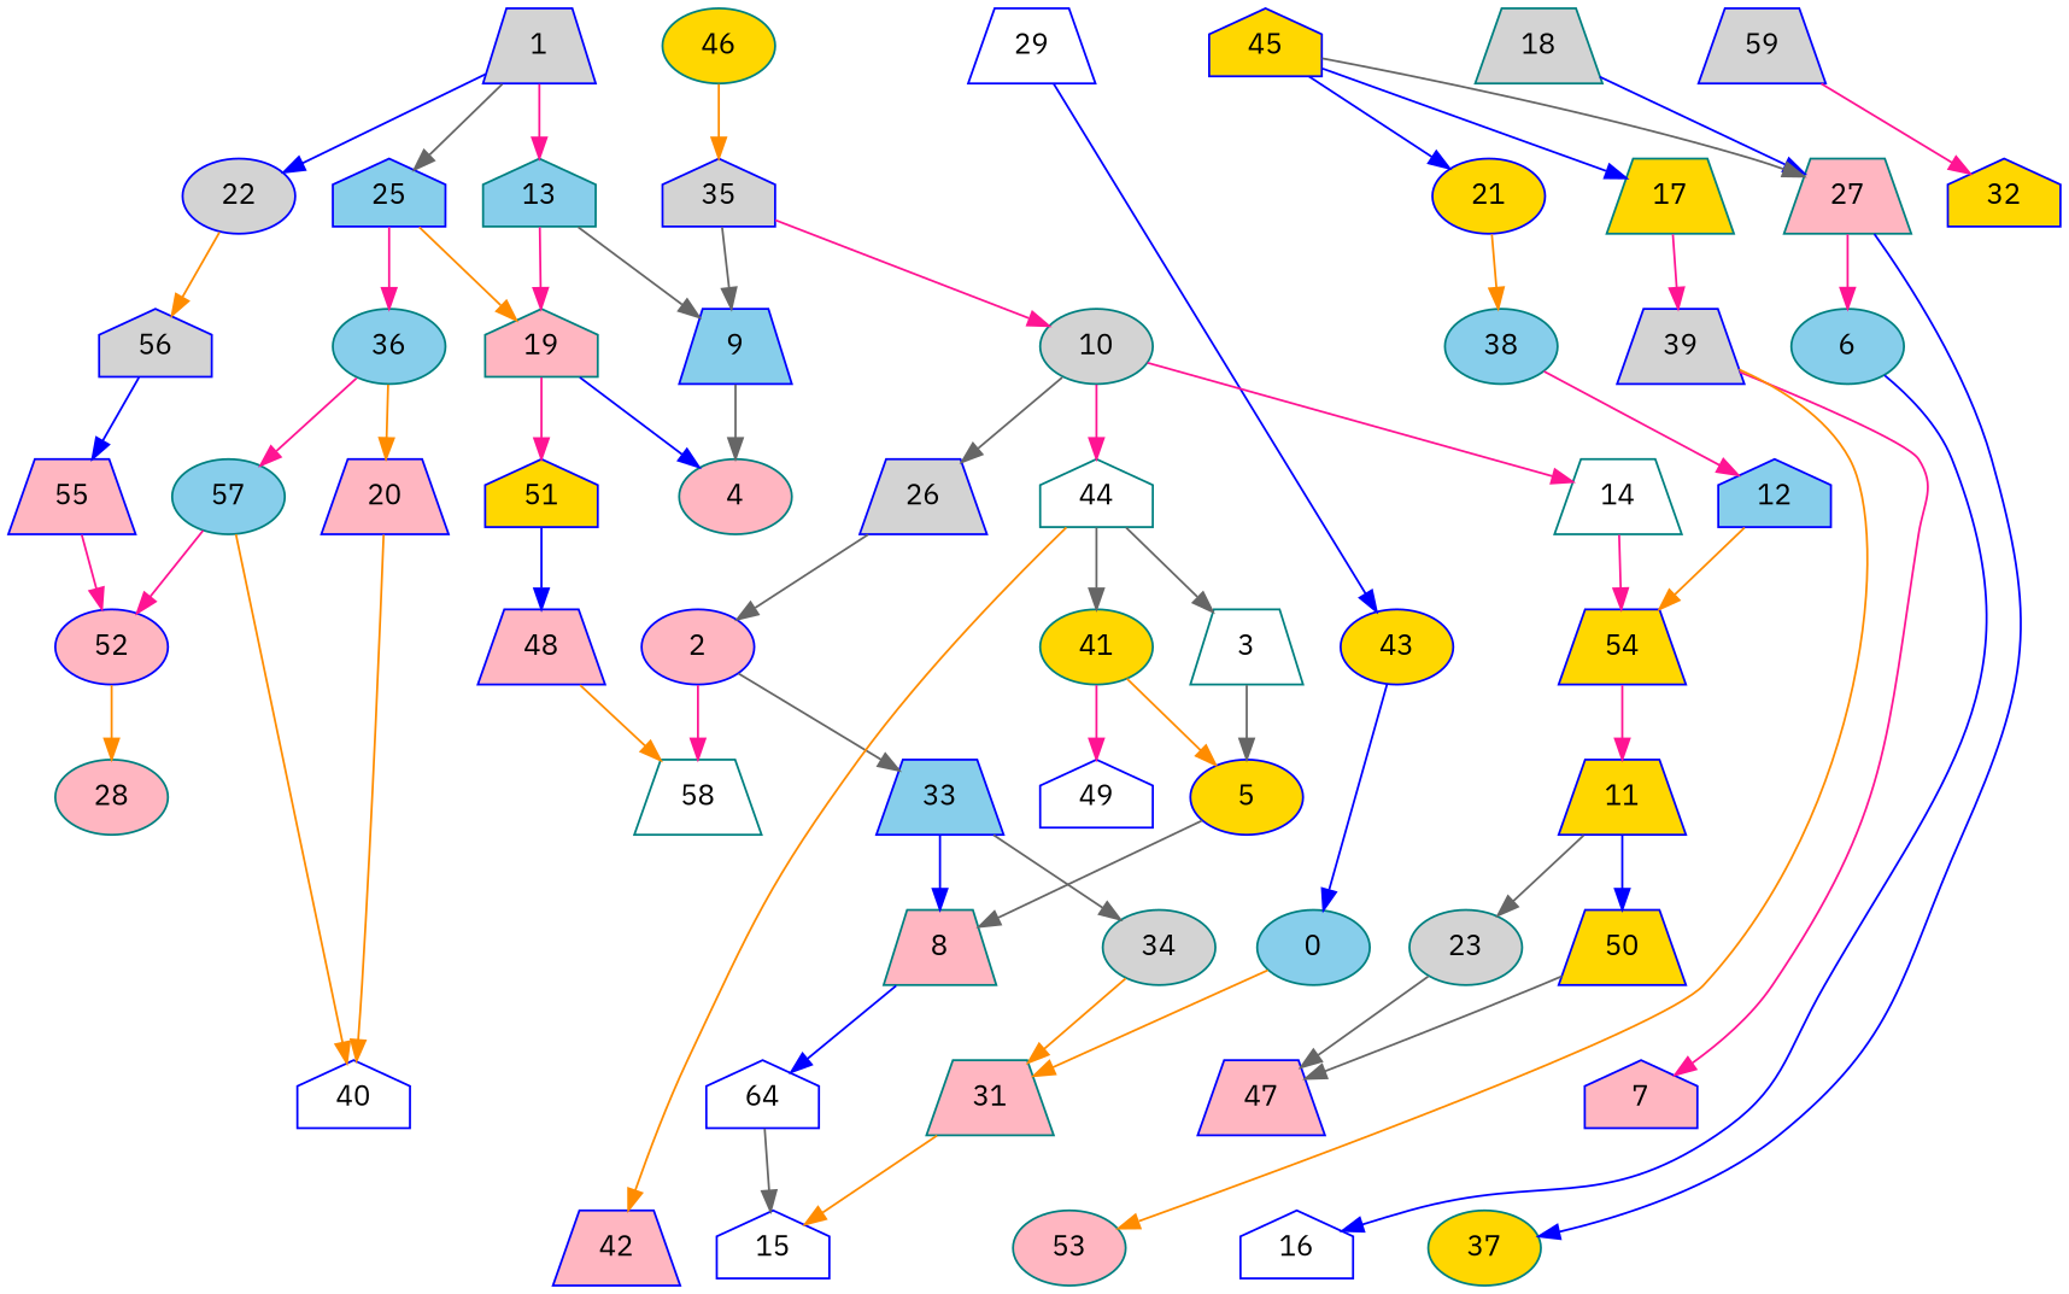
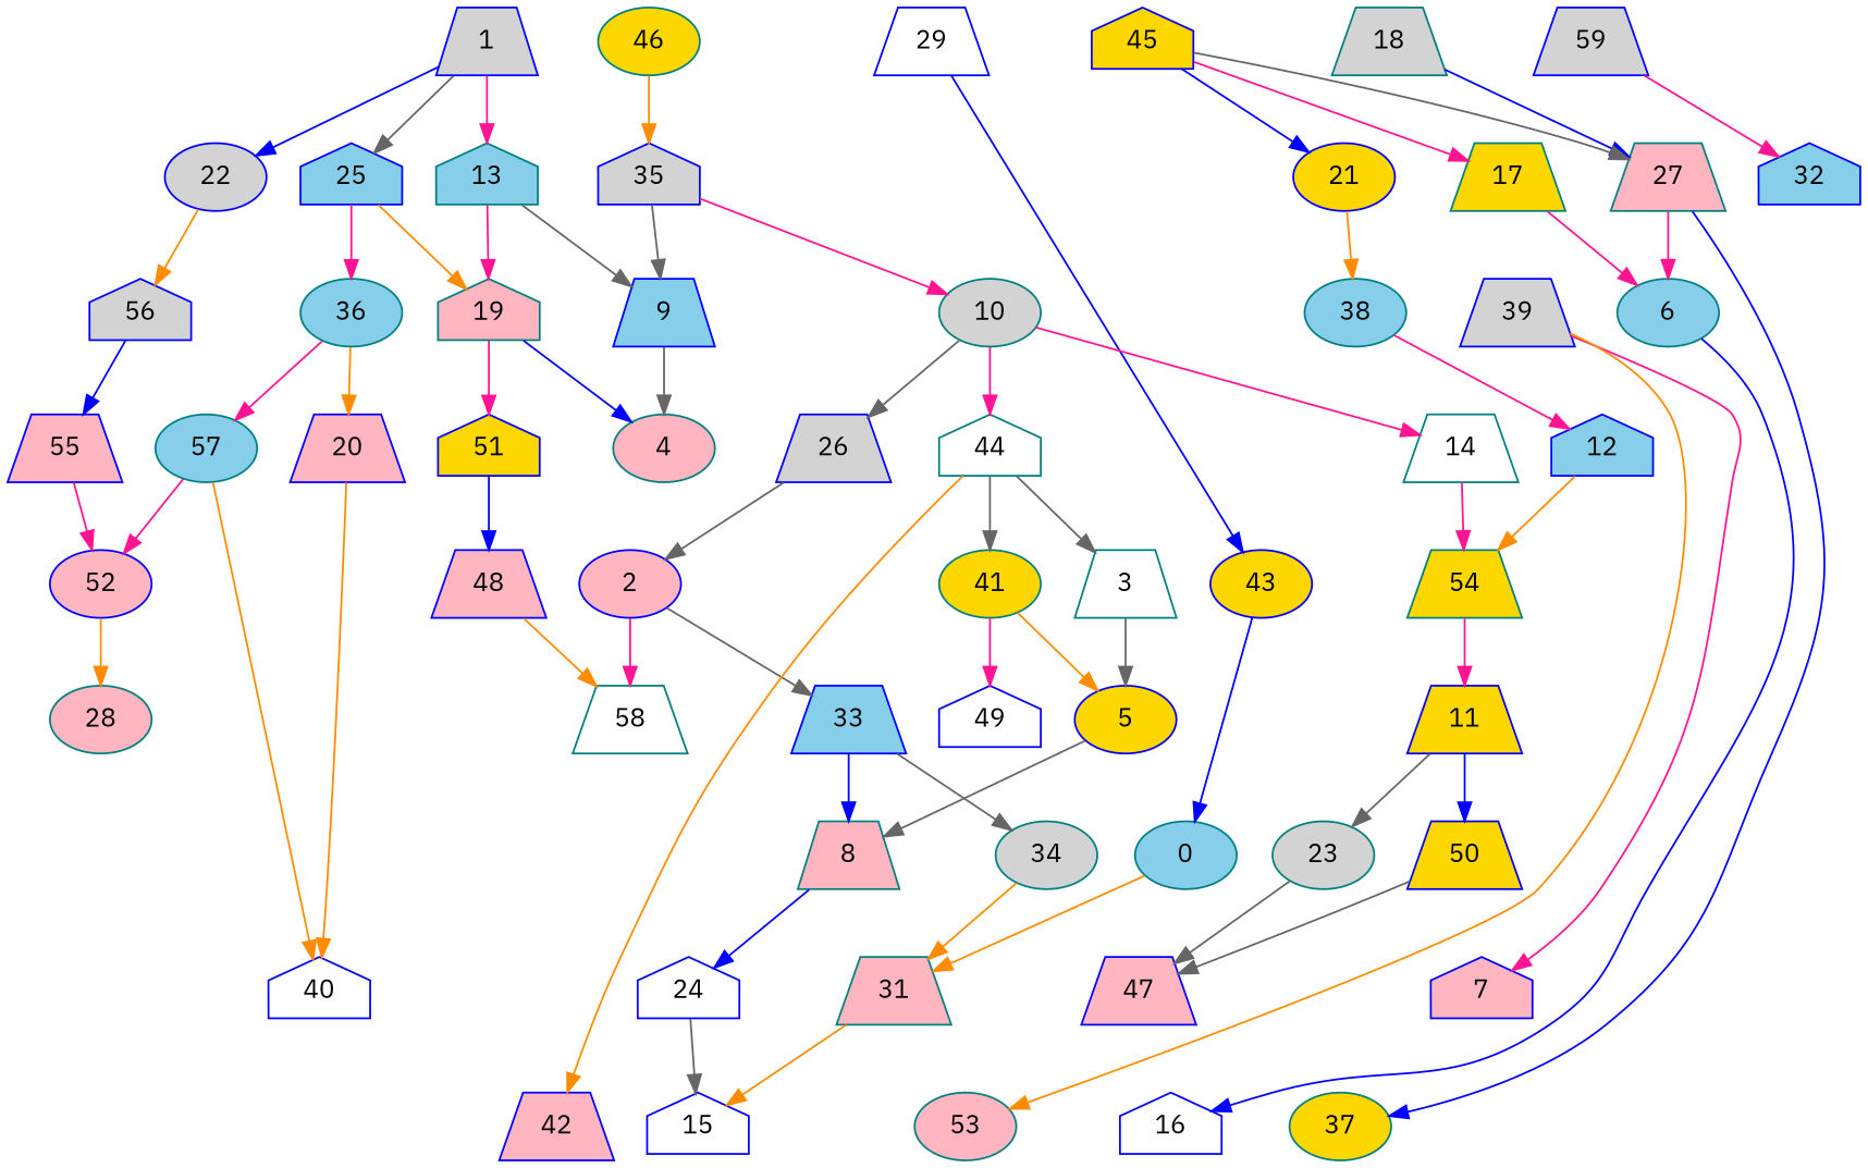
  digraph {
    fontname="IBM Plex Sans"
    node [color=blue fillcolor=lightpink fontname="IBM Plex Sans" shape=trapezium style=filled]
    edge [color=deeppink fontname="IBM Plex Sans" weight=0]
    0 [color=teal fillcolor=skyblue shape=ellipse]
    31 [color=teal]
    15 [fillcolor=white shape=house]
    1 [fillcolor=lightgrey]
    13 [color=teal fillcolor=skyblue shape=house]
    22 [fillcolor=lightgrey shape=ellipse]
    25 [fillcolor=skyblue shape=house]
    9 [fillcolor=skyblue]
    19 [color=teal shape=house]
    56 [fillcolor=lightgrey shape=house]
    36 [color=teal fillcolor=skyblue shape=ellipse]
    4 [color=teal shape=ellipse]
    51 [fillcolor=gold shape=house]
    55
    20
    57 [color=teal fillcolor=skyblue shape=ellipse]
    48
    52 [shape=ellipse]
    40 [fillcolor=white shape=house]
    29 [fillcolor=white]
    43 [fillcolor=gold shape=ellipse]
    58 [color=teal fillcolor=white]
    28 [color=teal shape=ellipse]
    2 [shape=ellipse]
    33 [fillcolor=skyblue]
    8 [color=teal]
    34 [color=teal fillcolor=lightgrey shape=ellipse]
-   24 [fillcolor=white shape=house label=64]
+   24 [fillcolor=white shape=house]
    3 [color=teal fillcolor=white]
    5 [fillcolor=gold shape=ellipse]
    6 [color=teal fillcolor=skyblue shape=ellipse]
    16 [fillcolor=white shape=house]
    10 [color=teal fillcolor=lightgrey shape=ellipse]
    14 [color=teal fillcolor=white]
    26 [fillcolor=lightgrey]
    44 [color=teal fillcolor=white shape=house]
-   54 [fillcolor=gold]
+   54 [color=teal fillcolor=gold]
    41 [color=teal fillcolor=gold shape=ellipse]
    42
    11 [fillcolor=gold]
    49 [fillcolor=white shape=house]
    23 [color=teal fillcolor=lightgrey shape=ellipse]
    50 [fillcolor=gold]
    47
    12 [fillcolor=skyblue shape=house]
    59 [fillcolor=lightgrey]
-   32 [fillcolor=gold shape=house]
+   32 [fillcolor=skyblue shape=house]
    17 [color=teal fillcolor=gold]
    39 [fillcolor=lightgrey]
    7 [shape=house]
    53 [color=teal shape=ellipse]
    18 [color=teal fillcolor=lightgrey]
    27 [color=teal]
    37 [color=teal fillcolor=gold shape=ellipse]
    21 [fillcolor=gold shape=ellipse]
    38 [color=teal fillcolor=skyblue shape=ellipse]
    45 [fillcolor=gold shape=house]
    46 [color=teal fillcolor=gold shape=ellipse]
    35 [fillcolor=lightgrey shape=house]
    0 -> 31 [color=darkorange]
    31 -> 15 [color=darkorange]
    1 -> 13 [weight=2]
    1 -> 22 [color=blue]
    1 -> 25 [color=gray40]
    13 -> 9 [color=gray40]
    13 -> 19
    22 -> 56 [color=darkorange]
    25 -> 19 [color=darkorange]
    25 -> 36 [weight=2]
    9 -> 4 [color=gray40 weight=2]
    19 -> 4 [color=blue]
    19 -> 51 [weight=4]
    56 -> 55 [color=blue]
    36 -> 20 [color=darkorange]
    36 -> 57
    51 -> 48 [color=blue weight=1]
    55 -> 52
    20 -> 40 [color=darkorange]
    57 -> 52
    57 -> 40 [color=darkorange]
    48 -> 58 [color=darkorange]
    52 -> 28 [color=darkorange weight=3]
    29 -> 43 [color=blue]
    43 -> 0 [color=blue]
    2 -> 58 [weight=1]
    2 -> 33 [color=gray40]
    33 -> 8 [color=blue weight=2]
    33 -> 34 [color=gray40]
    8 -> 24 [color=blue]
    34 -> 31 [color=darkorange]
    24 -> 15 [color=gray40]
    3 -> 5 [color=gray40 weight=1]
    5 -> 8 [color=gray40]
    6 -> 16 [color=blue]
    10 -> 14
    10 -> 26 [color=gray40]
    10 -> 44 [weight=3]
    14 -> 54
    26 -> 2 [color=gray40]
    44 -> 3 [color=gray40]
    44 -> 41 [color=gray40 weight=1]
    44 -> 42 [color=darkorange]
    54 -> 11 [weight=1]
    41 -> 5 [color=darkorange]
    41 -> 49 [weight=1]
    11 -> 23 [color=gray40]
    11 -> 50 [color=blue weight=2]
    23 -> 47 [color=gray40]
    50 -> 47 [color=gray40]
    12 -> 54 [color=darkorange]
    59 -> 32
-   17 -> 39
+   17 -> 6
    39 -> 7
    39 -> 53 [color=darkorange]
    18 -> 27 [color=blue]
    27 -> 6 [weight=1]
    27 -> 37 [color=blue]
    21 -> 38 [color=darkorange]
    38 -> 12
-   45 -> 17 [color=blue]
+   45 -> 17
    45 -> 27 [color=gray40]
    45 -> 21 [color=blue]
    46 -> 35 [color=darkorange weight=2]
    35 -> 9 [color=gray40]
    35 -> 10
  }
